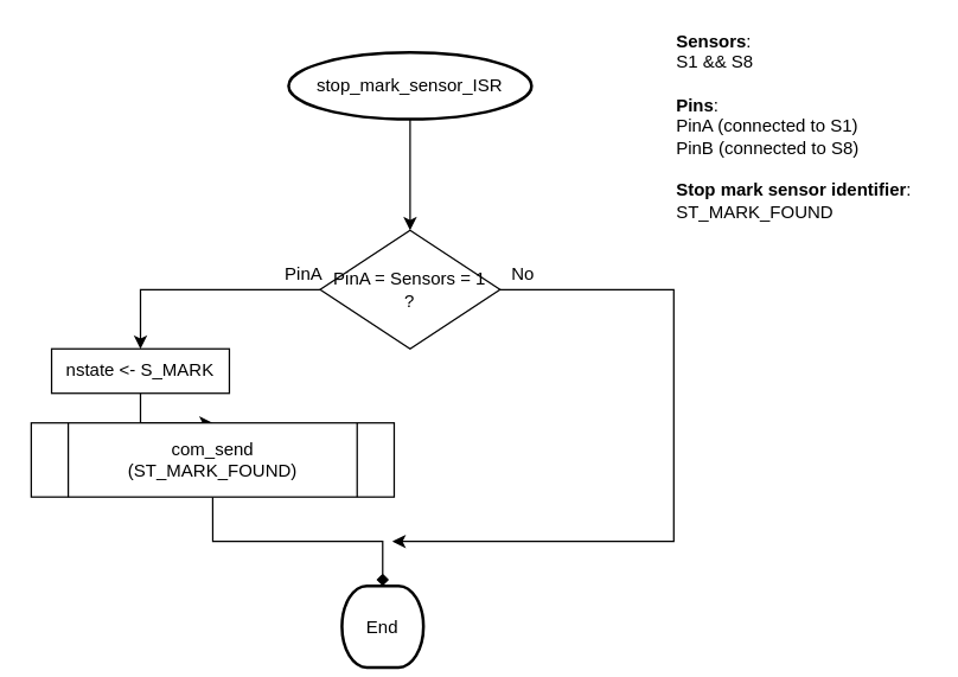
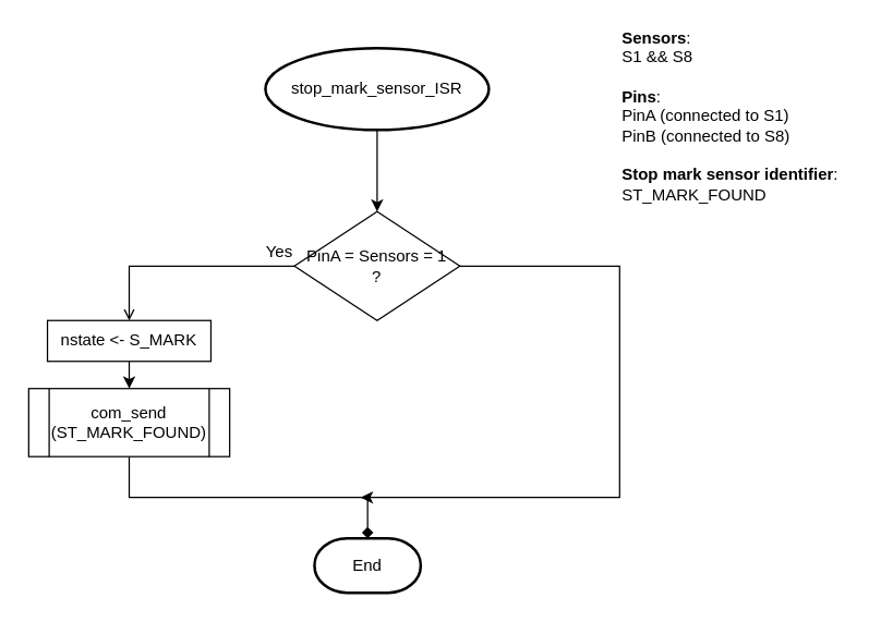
  <mxCell id="0" />
  <mxCell id="1" parent="0" />
  <mxCell id="2" style="edgeStyle=orthogonalEdgeStyle;rounded=0;orthogonalLoop=1;jettySize=auto;html=1;exitX=0.5;exitY=1;exitDx=0;exitDy=0;exitPerimeter=0;entryX=0.5;entryY=0;entryDx=0;entryDy=0;" parent="1" source="3" target="6" edge="1"><mxGeometry relative="1" as="geometry" /></mxCell>
- <mxCell id="3" value="stop_mark_sensor_ISR" style="strokeWidth=2;html=1;shape=mxgraph.flowchart.start_1;whiteSpace=wrap;" parent="1" vertex="1"><mxGeometry x="194" y="35" width="164" height="45" as="geometry" /></mxCell>
- <mxCell id="4" style="edgeStyle=orthogonalEdgeStyle;rounded=0;orthogonalLoop=1;jettySize=auto;html=1;exitX=0;exitY=0.5;exitDx=0;exitDy=0;entryX=0.5;entryY=0;entryDx=0;entryDy=0;" parent="1" source="6" target="12" edge="1"><mxGeometry relative="1" as="geometry" /></mxCell>
+ <mxCell id="3" value="stop_mark_sensor_ISR" style="strokeWidth=2;html=1;shape=mxgraph.flowchart.start_1;whiteSpace=wrap;" parent="1" vertex="1"><mxGeometry x="194" y="35" width="164" height="60" as="geometry" /></mxCell>
+ <mxCell id="4" style="edgeStyle=orthogonalEdgeStyle;rounded=0;orthogonalLoop=1;jettySize=auto;html=1;exitX=0;exitY=0.5;exitDx=0;exitDy=0;entryX=0.5;entryY=0;entryDx=0;entryDy=0;endArrow=open;" parent="1" source="6" target="12" edge="1"><mxGeometry relative="1" as="geometry" /></mxCell>
  <mxCell id="5" style="edgeStyle=orthogonalEdgeStyle;rounded=0;orthogonalLoop=1;jettySize=auto;html=1;exitX=1;exitY=0.5;exitDx=0;exitDy=0;" parent="1" source="6" edge="1"><mxGeometry relative="1" as="geometry"><mxPoint x="264" y="365" as="targetPoint" /><Array as="points"><mxPoint x="454" y="195" /><mxPoint x="454" y="365" /></Array></mxGeometry></mxCell>
  <mxCell id="6" value="PinA = Sensors = 1&lt;br&gt;?" style="rhombus;whiteSpace=wrap;html=1;" parent="1" vertex="1"><mxGeometry x="215.25" y="155" width="121.5" height="80" as="geometry" /></mxCell>
  <mxCell id="7" value="&lt;b&gt;Sensors&lt;/b&gt;:&lt;br&gt;S1 &amp;amp;&amp;amp; S8&lt;br&gt;&lt;br&gt;&lt;b&gt;Pins&lt;/b&gt;:&lt;br&gt;PinA (connected to S1)&lt;br&gt;PinB (connected to S8)&lt;br&gt;&lt;br&gt;&lt;b&gt;Stop mark sensor identifier&lt;/b&gt;:&lt;br&gt;&lt;span&gt;ST_MARK_FOUND&lt;br&gt;&lt;/span&gt;" style="text;html=1;align=left;verticalAlign=middle;resizable=0;points=[];autosize=1;" parent="1" vertex="1"><mxGeometry x="454" y="20" width="170" height="130" as="geometry" /></mxCell>
- <mxCell id="8" value="End" style="strokeWidth=2;html=1;shape=mxgraph.flowchart.terminator;whiteSpace=wrap;" parent="1" vertex="1"><mxGeometry x="230" y="395" width="55" height="55" as="geometry" /></mxCell>
- <mxCell id="9" value="PinA" style="text;html=1;align=center;verticalAlign=middle;resizable=0;points=[];autosize=1;" parent="1" vertex="1"><mxGeometry x="184" y="175" width="40" height="20" as="geometry" /></mxCell>
- <mxCell id="10" value="No" style="text;html=1;align=center;verticalAlign=middle;resizable=0;points=[];autosize=1;" parent="1" vertex="1"><mxGeometry x="336.75" y="175" width="30" height="20" as="geometry" /></mxCell>
+ <mxCell id="8" value="End" style="strokeWidth=2;html=1;shape=mxgraph.flowchart.terminator;whiteSpace=wrap;" parent="1" vertex="1"><mxGeometry x="230" y="395" width="78" height="40" as="geometry" /></mxCell>
+ <mxCell id="9" value="Yes" style="text;html=1;align=center;verticalAlign=middle;resizable=0;points=[];autosize=1;" parent="1" vertex="1"><mxGeometry x="184" y="175" width="40" height="20" as="geometry" /></mxCell>
  <mxCell id="11" style="edgeStyle=orthogonalEdgeStyle;rounded=0;orthogonalLoop=1;jettySize=auto;html=1;exitX=0.5;exitY=1;exitDx=0;exitDy=0;entryX=0.5;entryY=0;entryDx=0;entryDy=0;" parent="1" source="12" target="14" edge="1"><mxGeometry relative="1" as="geometry" /></mxCell>
  <mxCell id="12" value="nstate &amp;lt;- S_MARK" style="rounded=0;whiteSpace=wrap;html=1;" parent="1" vertex="1"><mxGeometry x="34" y="235" width="120" height="30" as="geometry" /></mxCell>
  <mxCell id="13" style="edgeStyle=orthogonalEdgeStyle;rounded=0;orthogonalLoop=1;jettySize=auto;html=1;exitX=0.5;exitY=1;exitDx=0;exitDy=0;entryX=0.5;entryY=0;entryDx=0;entryDy=0;entryPerimeter=0;endArrow=diamond;" parent="1" source="14" target="8" edge="1"><mxGeometry relative="1" as="geometry" /></mxCell>
- <mxCell id="14" value="com_send&lt;br&gt;(&lt;span style=&quot;text-align: left&quot;&gt;ST_MARK_FOUND&lt;/span&gt;)" style="shape=process;whiteSpace=wrap;html=1;backgroundOutline=1;" parent="1" vertex="1"><mxGeometry x="20.25" y="285" width="245" height="50" as="geometry" /></mxCell>
+ <mxCell id="14" value="com_send&lt;br&gt;(&lt;span style=&quot;text-align: left&quot;&gt;ST_MARK_FOUND&lt;/span&gt;)" style="shape=process;whiteSpace=wrap;html=1;backgroundOutline=1;" parent="1" vertex="1"><mxGeometry x="20.25" y="285" width="147.5" height="50" as="geometry" /></mxCell>
